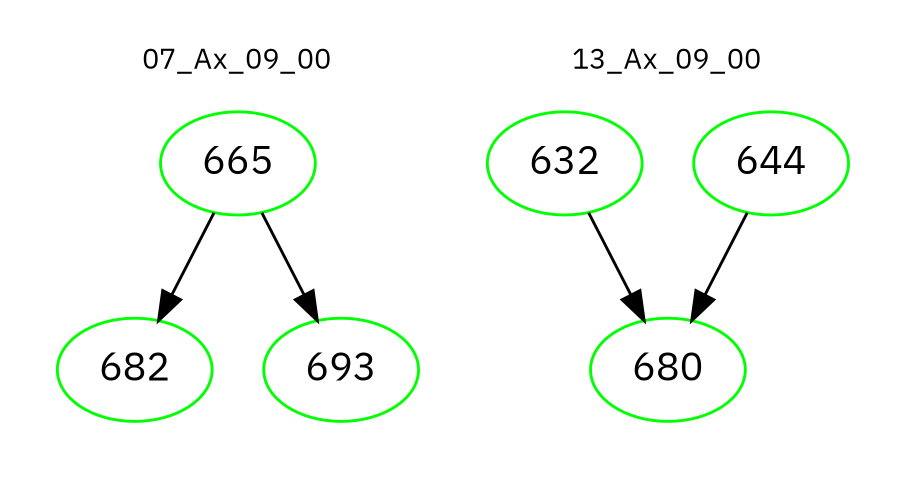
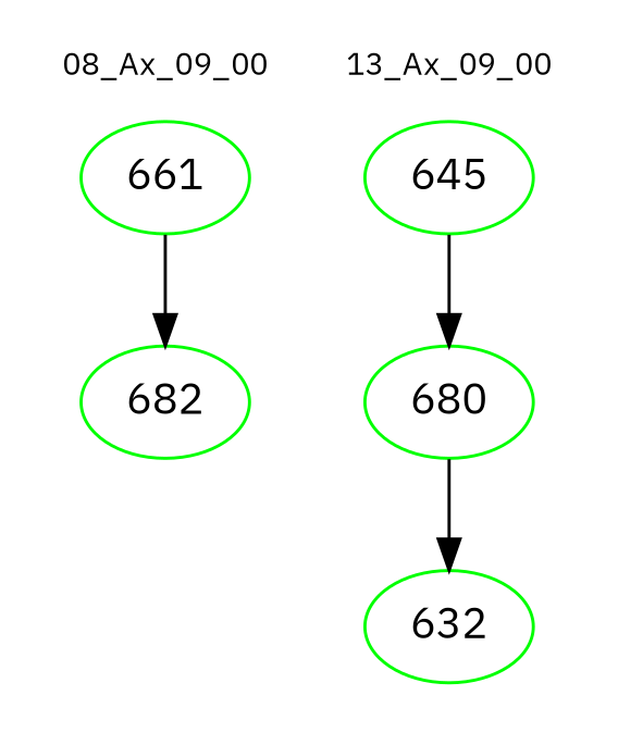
  digraph {
    fontname="IBM Plex Sans"
    node [color=green fontname="IBM Plex Sans"]
    edge [color=black fontname="IBM Plex Sans"]
    n1 [label=682]
-   n2 [label=665]
-   n3 [label=693]
-   n4 [label=644]
+   n2 [label=661]
+   n4 [label=645]
    n5 [label=632]
    n6 [label=680]
    subgraph cluster_1 {
      color=white
      fontsize=10
-     label="07_Ax_09_00"
+     label="08_Ax_09_00"
      n1
      n2
-     n3
    }
    subgraph cluster_2 {
      color=white
      fontsize=10
      label="13_Ax_09_00"
      n4
      n5
      n6
    }
    n2 -> n1
-   n2 -> n3
    n4 -> n6
-   n5 -> n6
+   n6 -> n5
  }
